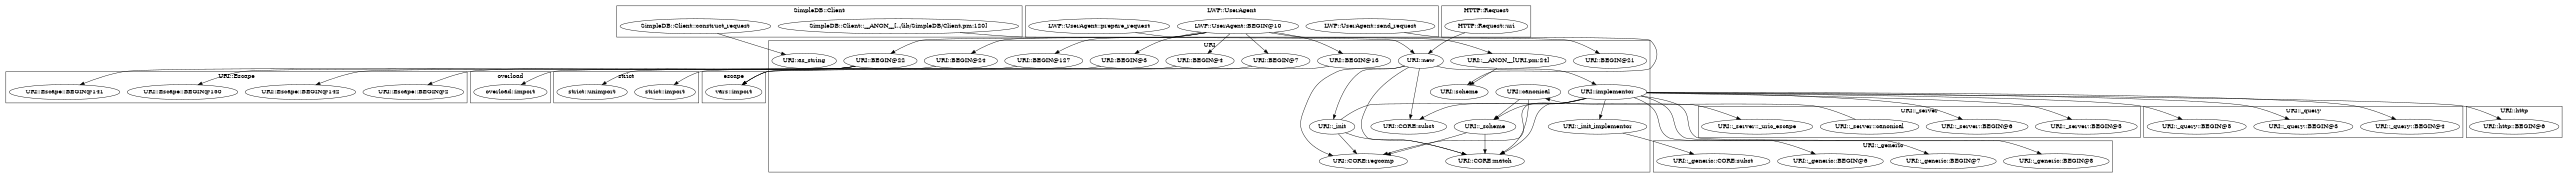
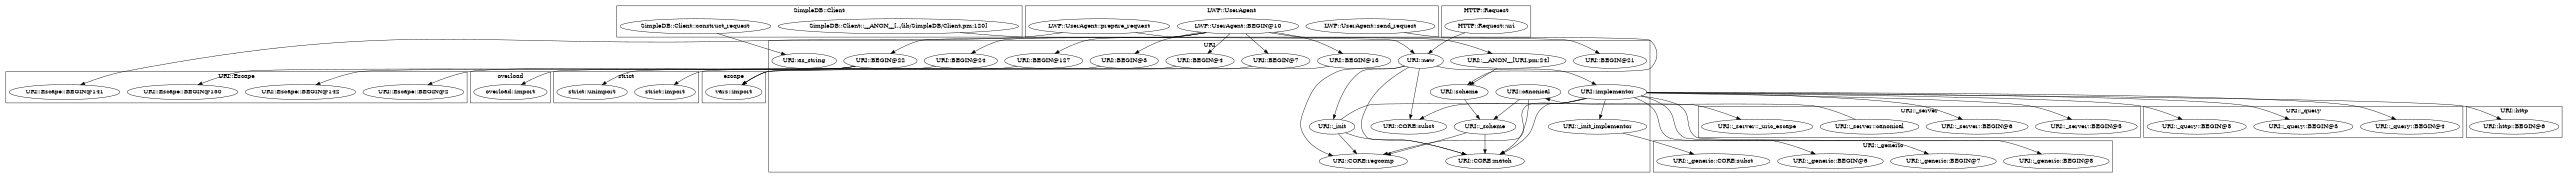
  digraph {
    "URI::Escape::BEGIN@150"
    "URI::Escape::BEGIN@2"
    "URI::Escape::BEGIN@142"
    "URI::Escape::BEGIN@141"
    "vars::import"
    "URI::_query::BEGIN@3"
    "URI::_query::BEGIN@5"
    "URI::_query::BEGIN@4"
    "URI::http::BEGIN@6"
    "LWP::UserAgent::send_request"
    "LWP::UserAgent::prepare_request"
    "LWP::UserAgent::BEGIN@10"
    "URI::_generic::BEGIN@8"
    "URI::_generic::BEGIN@6"
    "URI::_generic::CORE:subst"
    "URI::_generic::BEGIN@7"
    "URI::_server::BEGIN@6"
    "URI::_server::_uric_escape"
    "URI::_server::canonical"
    "URI::_server::BEGIN@5"
    "SimpleDB::Client::construct_request"
    "SimpleDB::Client::__ANON__[../lib/SimpleDB/Client.pm:120]"
    "strict::import"
    "strict::unimport"
    "HTTP::Request::uri"
    "URI::BEGIN@127"
    "URI::_scheme"
    "URI::implementor"
    "URI::BEGIN@7"
    "URI::CORE:match"
    "URI::BEGIN@13"
    "URI::BEGIN@24"
    "URI::scheme"
    "URI::_init_implementor"
    "URI::as_string"
    "URI::_init"
    "URI::BEGIN@4"
    "URI::canonical"
    "URI::BEGIN@21"
    "URI::CORE:regcomp"
    "URI::new"
    "URI::BEGIN@22"
    "URI::__ANON__[URI.pm:24]"
    "URI::CORE:subst"
    "URI::BEGIN@3"
    "overload::import"
    subgraph cluster_1 {
      label="URI::Escape"
      "URI::Escape::BEGIN@150"
      "URI::Escape::BEGIN@2"
      "URI::Escape::BEGIN@142"
      "URI::Escape::BEGIN@141"
    }
    subgraph cluster_2 {
      label=escape
      "vars::import"
    }
    subgraph cluster_3 {
      label="URI::_query"
      "URI::_query::BEGIN@3"
      "URI::_query::BEGIN@5"
      "URI::_query::BEGIN@4"
    }
    subgraph cluster_4 {
      label="URI::http"
      "URI::http::BEGIN@6"
    }
    subgraph cluster_5 {
      label="LWP::UserAgent"
      "LWP::UserAgent::send_request"
      "LWP::UserAgent::prepare_request"
      "LWP::UserAgent::BEGIN@10"
    }
    subgraph cluster_6 {
      label="URI::_generic"
      "URI::_generic::BEGIN@8"
      "URI::_generic::BEGIN@6"
      "URI::_generic::CORE:subst"
      "URI::_generic::BEGIN@7"
    }
    subgraph cluster_7 {
      label="URI::_server"
      "URI::_server::BEGIN@6"
      "URI::_server::_uric_escape"
      "URI::_server::canonical"
      "URI::_server::BEGIN@5"
    }
    subgraph cluster_8 {
      label="SimpleDB::Client"
      "SimpleDB::Client::construct_request"
      "SimpleDB::Client::__ANON__[../lib/SimpleDB/Client.pm:120]"
    }
    subgraph cluster_9 {
      label="strict"
      "strict::import"
      "strict::unimport"
    }
    subgraph cluster_10 {
      label="HTTP::Request"
      "HTTP::Request::uri"
    }
    subgraph cluster_11 {
      label=URI
      "URI::BEGIN@127"
      "URI::_scheme"
      "URI::implementor"
      "URI::BEGIN@7"
      "URI::CORE:match"
      "URI::BEGIN@13"
      "URI::BEGIN@24"
      "URI::scheme"
      "URI::_init_implementor"
      "URI::as_string"
      "URI::_init"
      "URI::BEGIN@4"
      "URI::canonical"
      "URI::BEGIN@21"
      "URI::CORE:regcomp"
      "URI::new"
      "URI::BEGIN@22"
      "URI::__ANON__[URI.pm:24]"
      "URI::CORE:subst"
      "URI::BEGIN@3"
    }
    subgraph cluster_12 {
      label=overload
      "overload::import"
    }
    "LWP::UserAgent::send_request" -> "URI::scheme"
    "LWP::UserAgent::prepare_request" -> "URI::__ANON__[URI.pm:24]"
    "LWP::UserAgent::BEGIN@10" -> "URI::BEGIN@127"
    "LWP::UserAgent::BEGIN@10" -> "URI::BEGIN@7"
    "LWP::UserAgent::BEGIN@10" -> "URI::BEGIN@13"
    "LWP::UserAgent::BEGIN@10" -> "URI::BEGIN@24"
    "LWP::UserAgent::BEGIN@10" -> "URI::BEGIN@4"
    "LWP::UserAgent::BEGIN@10" -> "URI::BEGIN@21"
    "LWP::UserAgent::BEGIN@10" -> "URI::BEGIN@22"
    "LWP::UserAgent::BEGIN@10" -> "URI::BEGIN@3"
    "URI::_server::canonical" -> "URI::canonical"
    "SimpleDB::Client::construct_request" -> "URI::as_string"
    "SimpleDB::Client::__ANON__[../lib/SimpleDB/Client.pm:120]" -> "URI::new"
    "HTTP::Request::uri" -> "URI::new"
    "URI::BEGIN@127" -> "strict::unimport"
    "URI::_scheme" -> "URI::CORE:match"
    "URI::_scheme" -> "URI::CORE:regcomp"
    "URI::implementor" -> "URI::_query::BEGIN@3"
    "URI::implementor" -> "URI::_query::BEGIN@5"
    "URI::implementor" -> "URI::_query::BEGIN@4"
    "URI::implementor" -> "URI::http::BEGIN@6"
    "URI::implementor" -> "URI::_generic::BEGIN@8"
    "URI::implementor" -> "URI::_generic::BEGIN@6"
    "URI::implementor" -> "URI::_generic::BEGIN@7"
    "URI::implementor" -> "URI::_server::BEGIN@6"
    "URI::implementor" -> "URI::_server::BEGIN@5"
    "URI::implementor" -> "URI::CORE:match"
    "URI::implementor" -> "URI::_init_implementor"
    "URI::implementor" -> "URI::CORE:regcomp"
    "URI::implementor" -> "URI::CORE:subst"
    "URI::BEGIN@7" -> "vars::import"
    "URI::BEGIN@13" -> "vars::import"
    "URI::BEGIN@24" -> "overload::import"
-   "URI::implementor" -> "URI::_scheme"
+   "URI::scheme" -> "URI::_scheme"
    "URI::_init_implementor" -> "URI::_generic::CORE:subst"
    "URI::_init" -> "URI::_server::_uric_escape"
    "URI::_init" -> "URI::CORE:match"
    "URI::_init" -> "URI::CORE:regcomp"
    "URI::BEGIN@4" -> "vars::import"
    "URI::canonical" -> "URI::_scheme"
    "URI::canonical" -> "URI::CORE:match"
    "URI::new" -> "URI::implementor"
    "URI::new" -> "URI::CORE:match"
    "URI::new" -> "URI::_init"
    "URI::new" -> "URI::CORE:regcomp"
    "URI::new" -> "URI::CORE:subst"
    "URI::BEGIN@22" -> "URI::Escape::BEGIN@150"
    "URI::BEGIN@22" -> "URI::Escape::BEGIN@2"
    "URI::BEGIN@22" -> "URI::Escape::BEGIN@142"
-   "URI::BEGIN@22" -> "URI::Escape::BEGIN@141"
+   "LWP::UserAgent::prepare_request" -> "URI::Escape::BEGIN@141"
    "URI::__ANON__[URI.pm:24]" -> "URI::scheme"
    "URI::BEGIN@3" -> "strict::import"
  }
